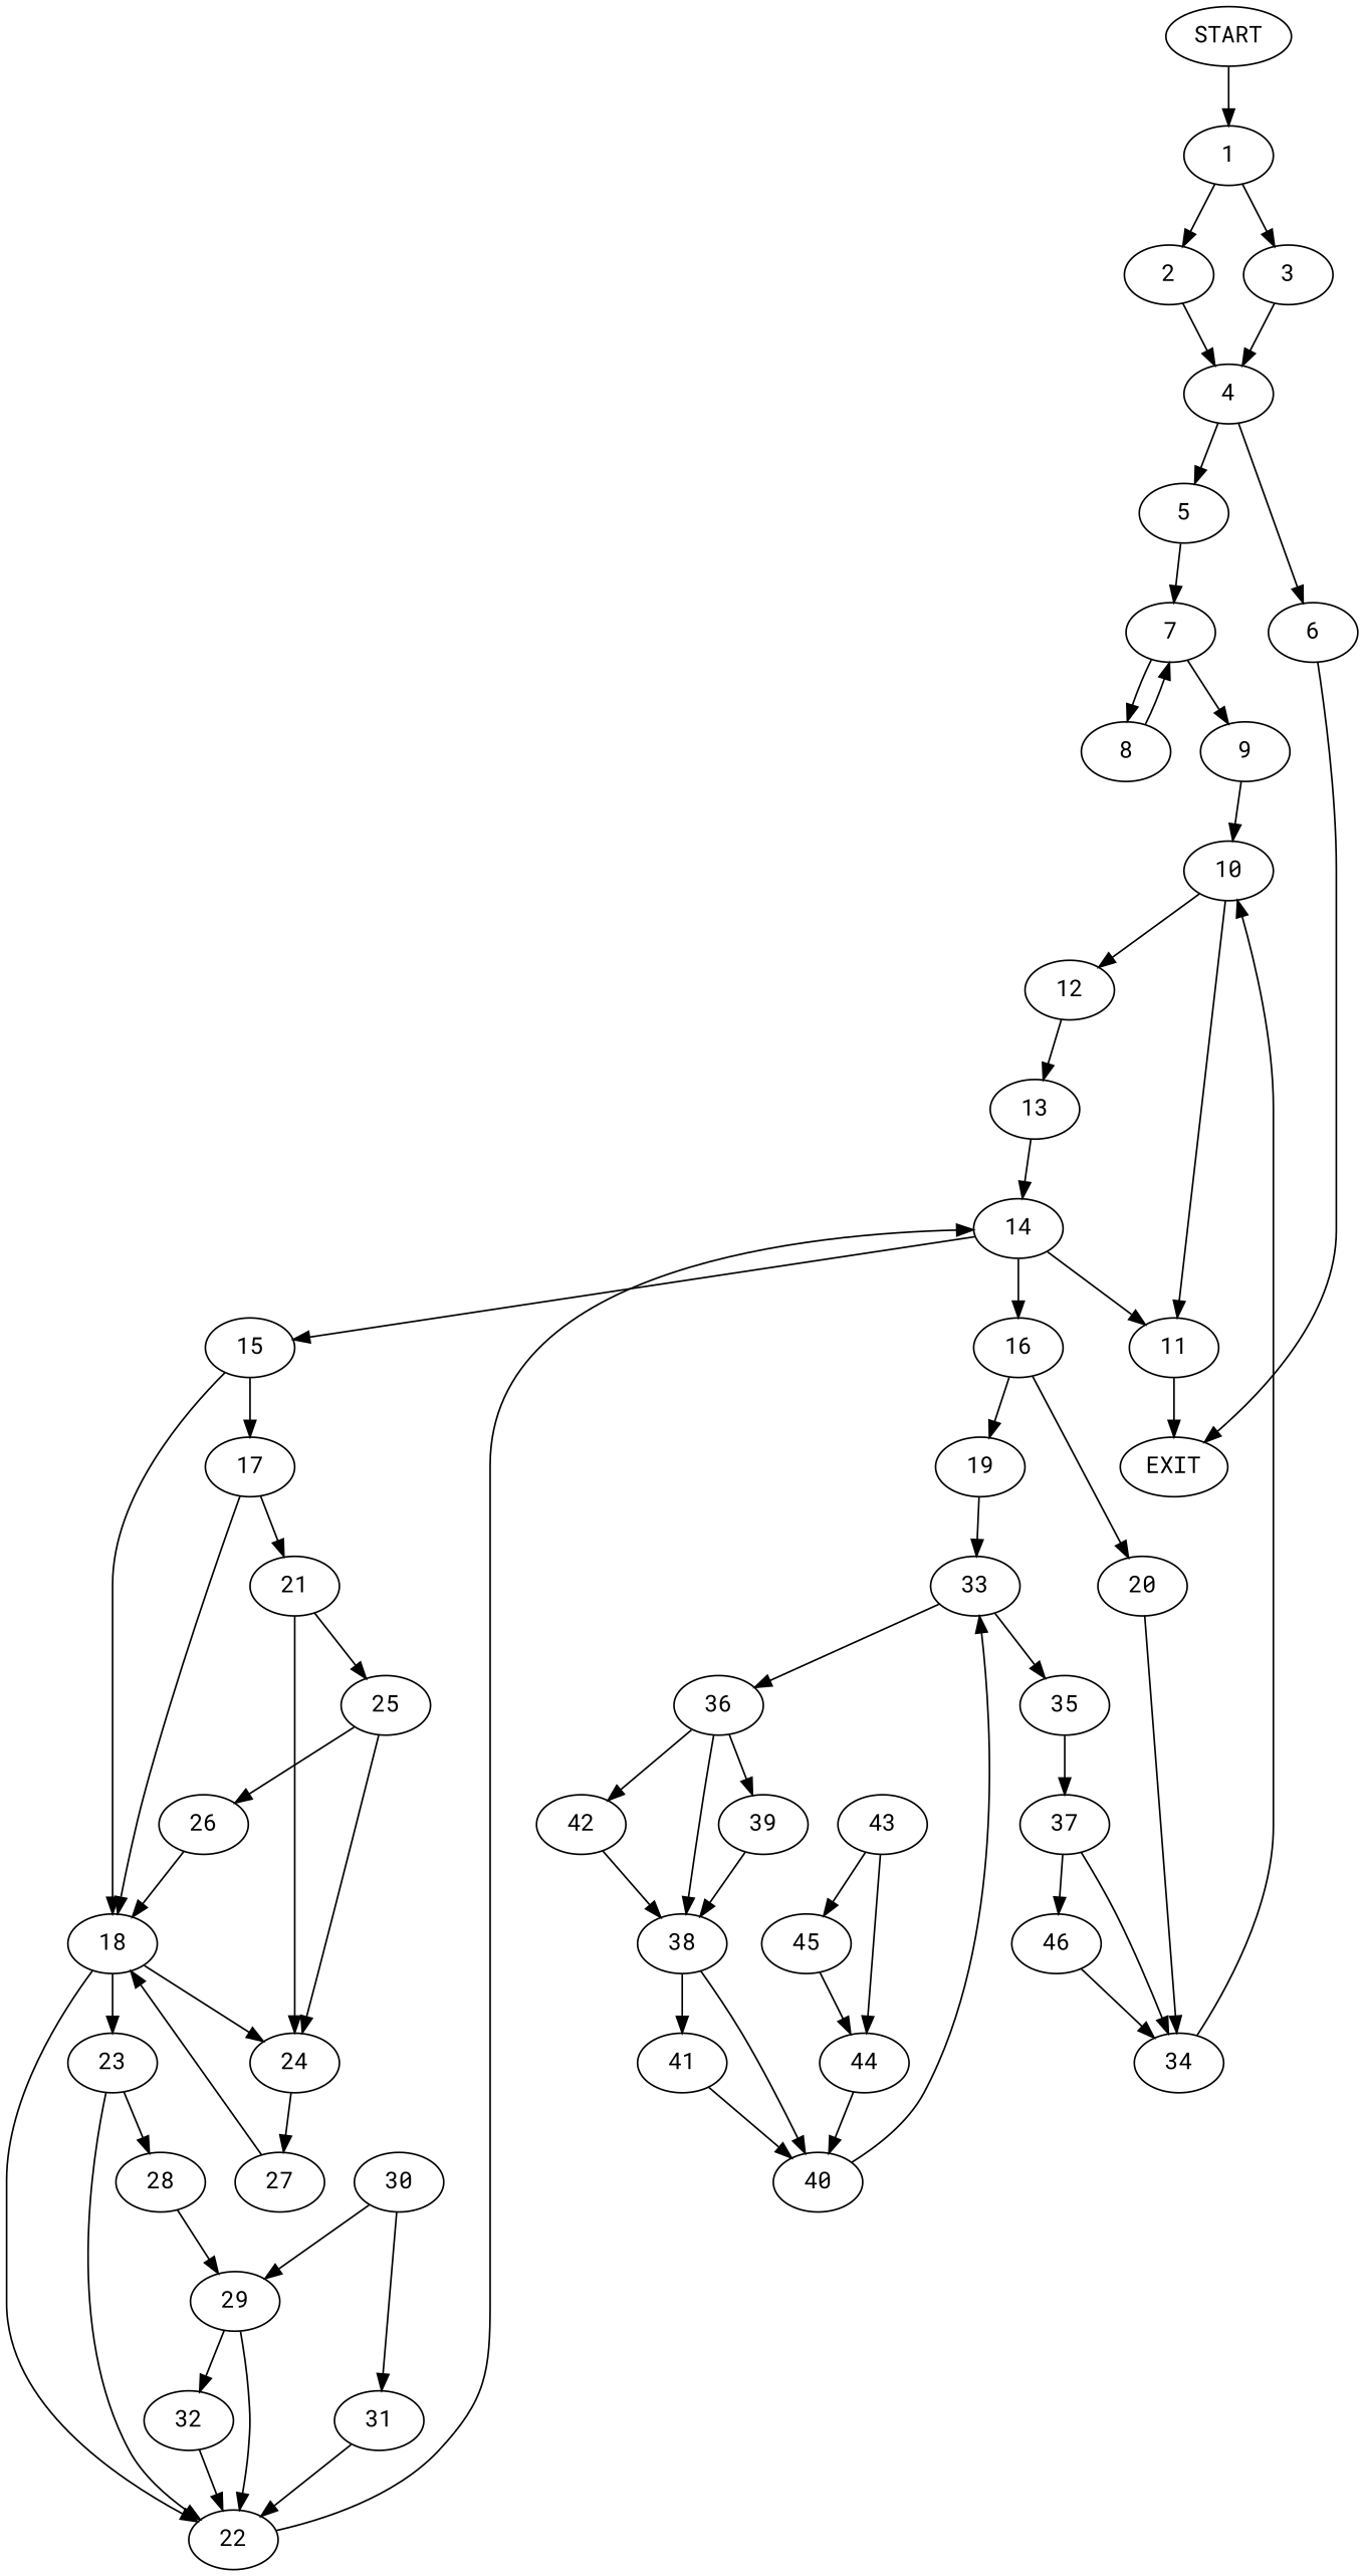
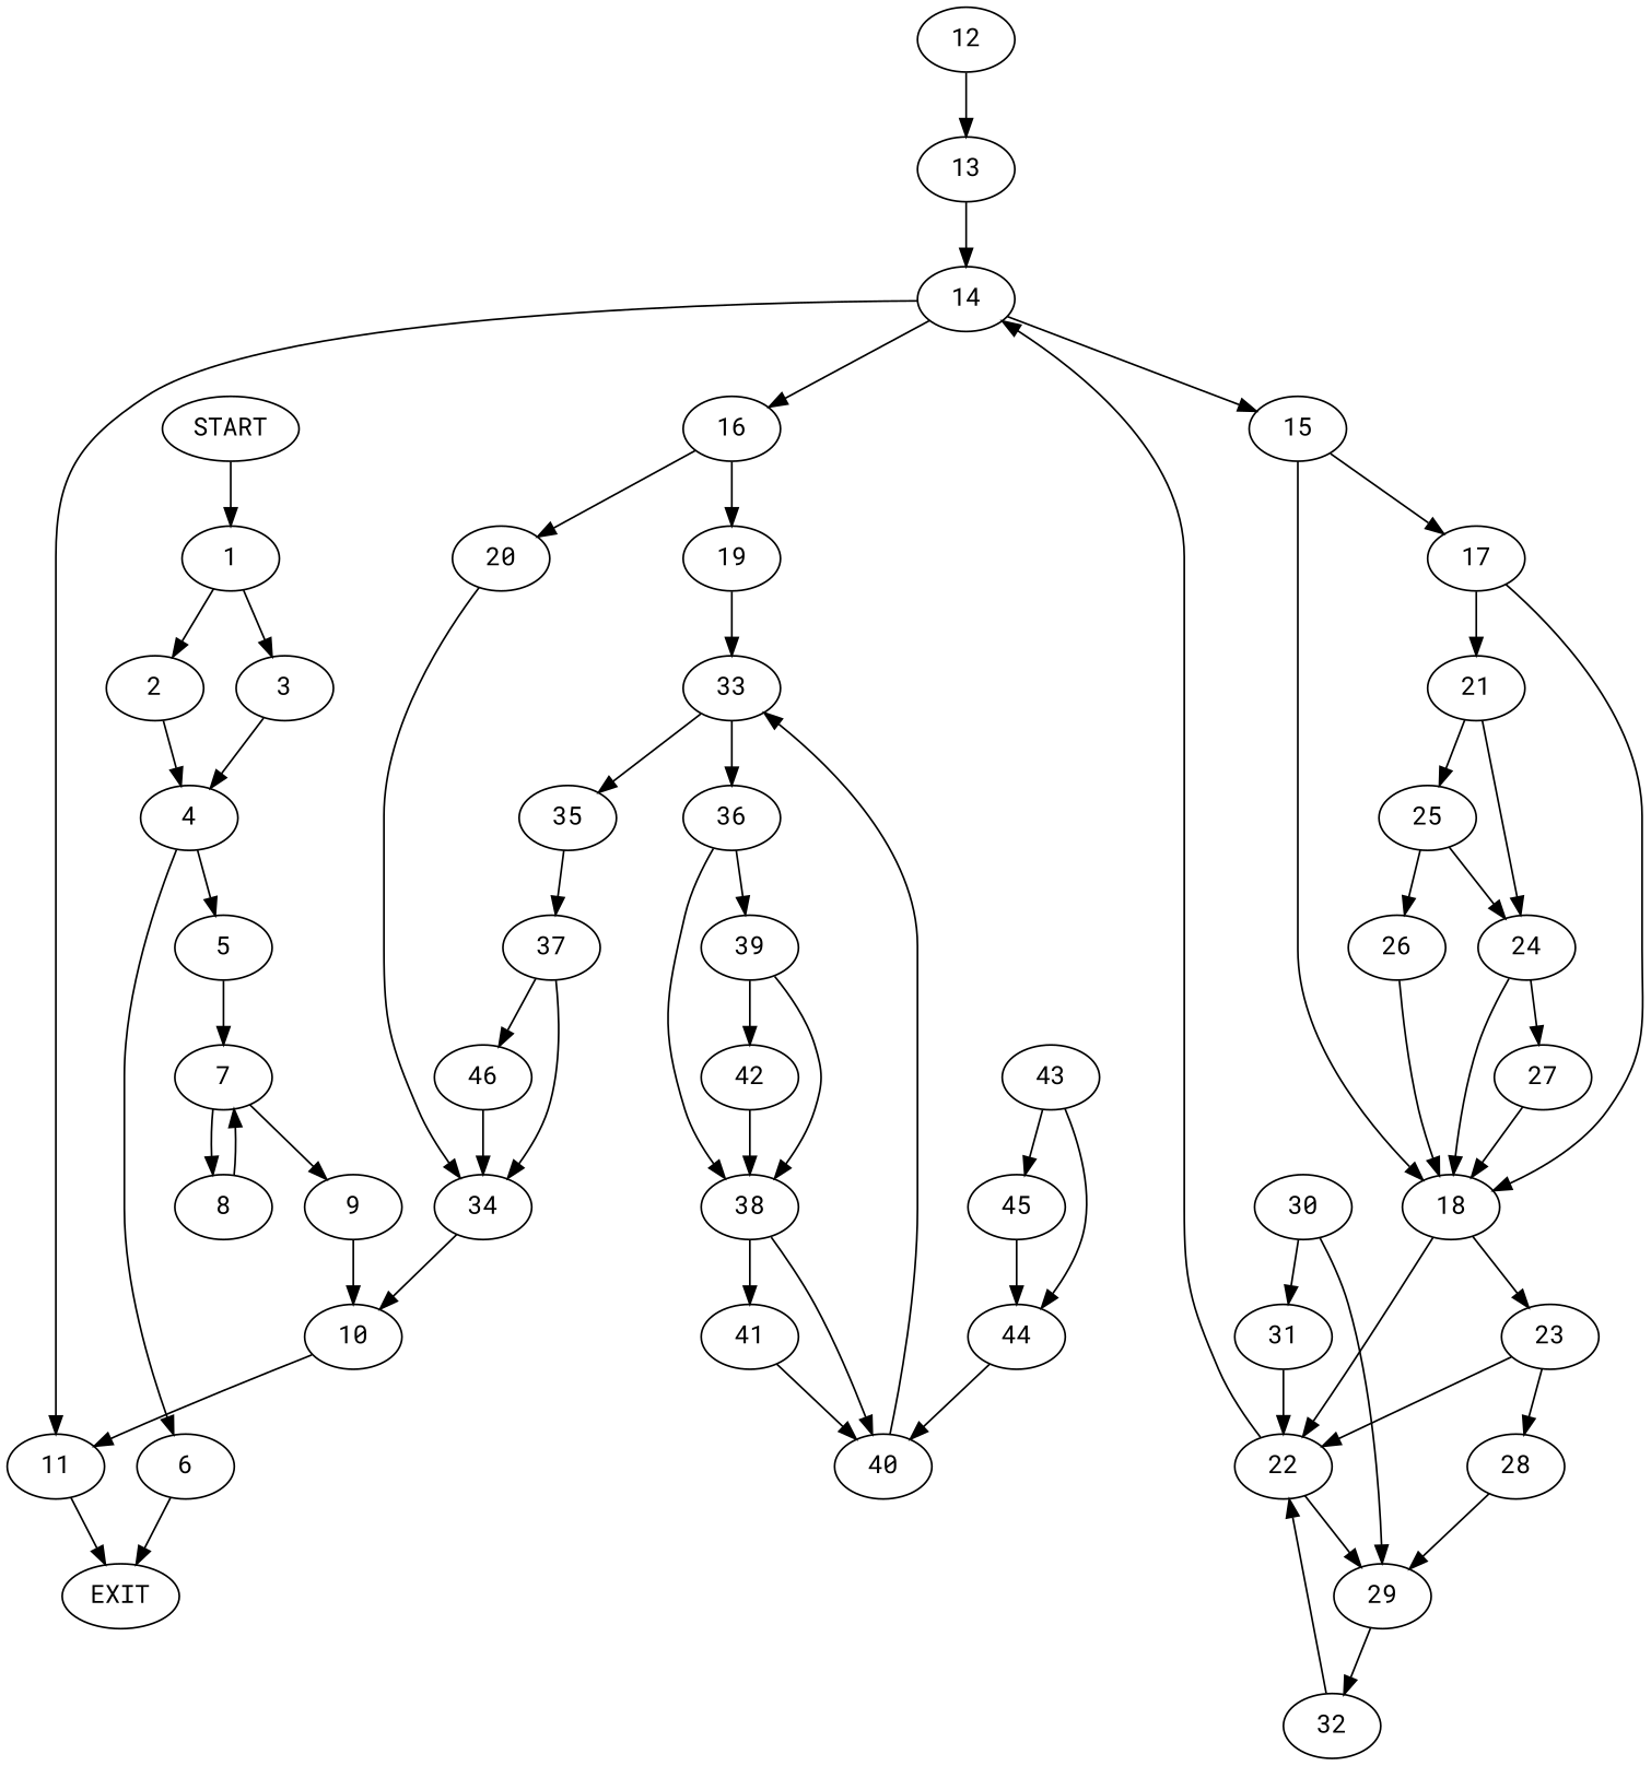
  digraph {
    fontname="Roboto Mono"
    node [fontname="Roboto Mono"]
    edge [fontname="Roboto Mono"]
    n1 [label=START]
    1
    2
    3
    n5 [label=EXIT]
    4
    5
    6
    7
    8
    9
    10
    11
    12
    13
    14
    15
    16
    17
    18
    19
    20
    21
    22
    23
    33
    34
    24
    25
    28
    35
    36
    27
    26
    29
    32
    30
    31
    37
    38
    39
    46
    40
    41
    42
    43
    44
    45
    n1 -> 1
    1 -> 2
    1 -> 3
    2 -> 4
    3 -> 4
    4 -> 5
    4 -> 6
    5 -> 7
    6 -> n5
    7 -> 8
    7 -> 9
    8 -> 7
    9 -> 10
    10 -> 11
-   10 -> 12
    11 -> n5
    12 -> 13
    13 -> 14
    14 -> 11
    14 -> 15
    14 -> 16
    15 -> 17
    15 -> 18
    16 -> 19
    16 -> 20
    17 -> 18
    17 -> 21
    18 -> 22
    18 -> 23
    19 -> 33
    20 -> 34
    21 -> 24
    21 -> 25
    22 -> 14
    23 -> 22
    23 -> 28
    33 -> 35
    33 -> 36
    34 -> 10
-   18 -> 24
+   24 -> 18
    24 -> 27
    25 -> 24
    25 -> 26
    28 -> 29
    35 -> 37
    36 -> 38
    36 -> 39
    27 -> 18
    26 -> 18
-   29 -> 22
+   22 -> 29
    29 -> 32
    32 -> 22
    30 -> 29
    30 -> 31
    31 -> 22
    37 -> 34
    37 -> 46
    38 -> 40
    38 -> 41
    39 -> 38
-   36 -> 42
+   39 -> 42
    46 -> 34
    40 -> 33
    41 -> 40
    42 -> 38
    43 -> 44
    43 -> 45
    44 -> 40
    45 -> 44
  }
